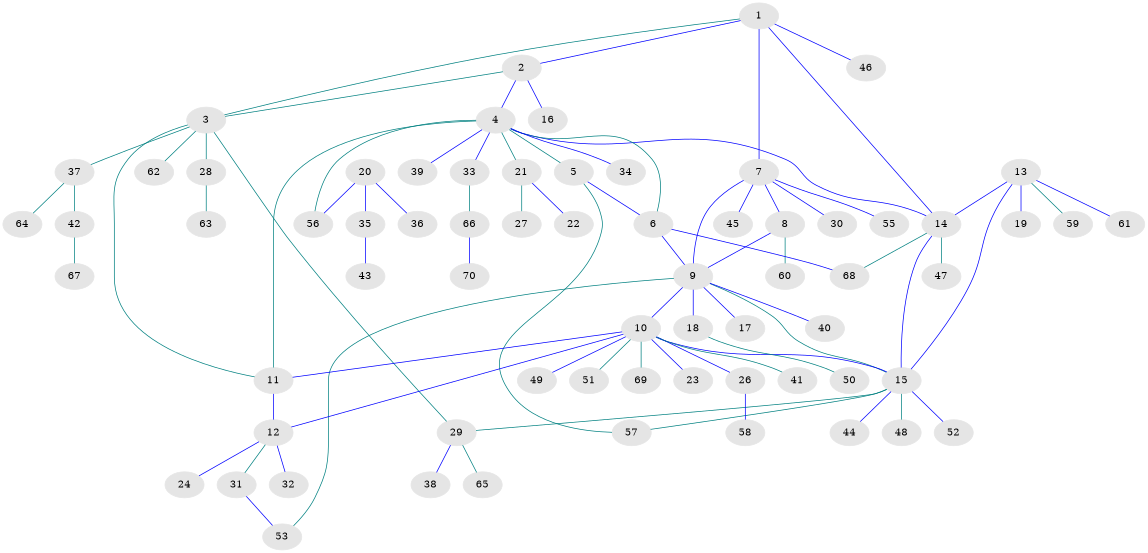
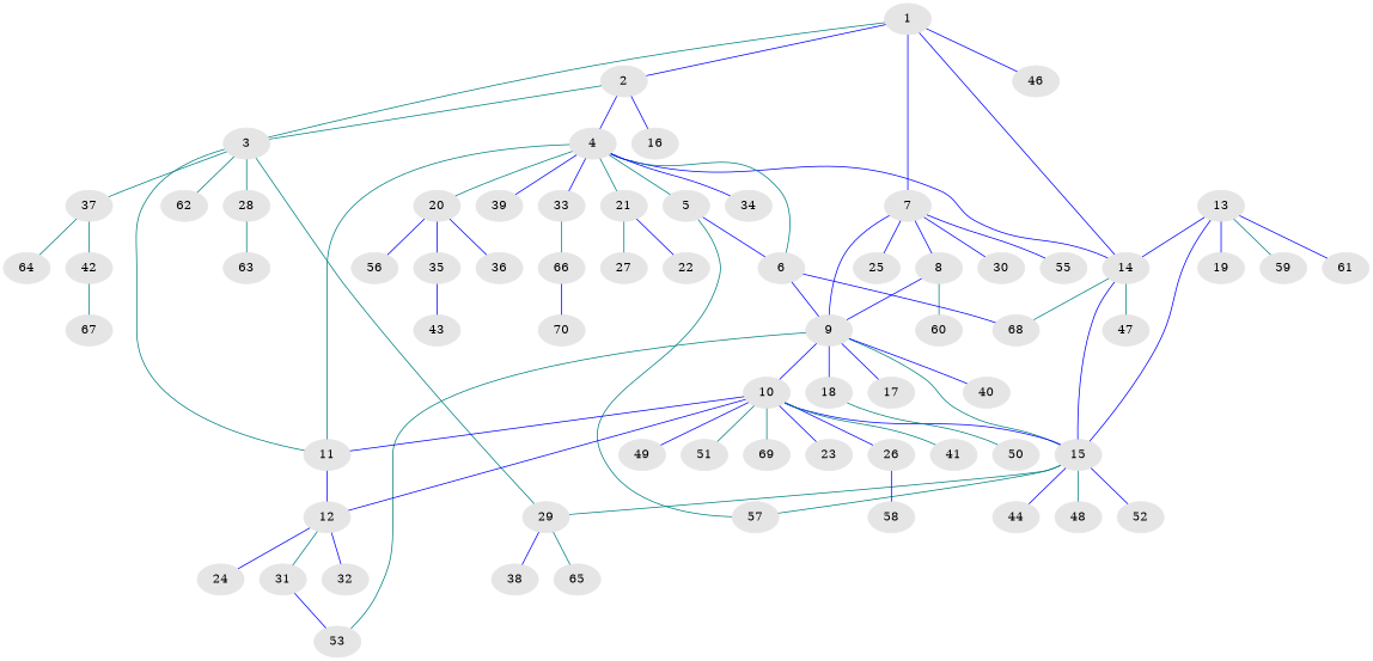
  graph {
    node [color=gray90 style=filled]
    edge [color=blue]
    1
    2
    3
    7
    14
    46
    4
    16
    11
    28
    29
    37
    62
    9
    8
-   25 [label=45]
+   25
    30
    55
    68
    15
    47
    5
    6
    20
    21
    33
    34
    39
    12
    63
    38
    65
    42
    64
    57
    35
    36
    56
    22
    27
    66
    10
    17
    18
    40
    53
    60
    23
    26
    41
    49
    51
    69
    52
    44
    48
    50
    24
    31
    32
    58
    13
    19
    59
    61
    43
    70
    67
    1 -- 2
    1 -- 3 [color=teal]
    1 -- 7
    1 -- 14
    1 -- 46
    2 -- 3 [color=teal]
    2 -- 4
    2 -- 16
    3 -- 11 [color=teal]
    3 -- 28 [color=teal]
    3 -- 29 [color=teal]
    3 -- 37 [color=teal]
    3 -- 62 [color=teal]
    7 -- 9
    7 -- 8
    7 -- 25
    7 -- 30
    7 -- 55
    14 -- 68 [color=teal]
    14 -- 15
    14 -- 47 [color=teal]
    4 -- 14
    4 -- 11 [color=teal]
    4 -- 5 [color=teal]
    4 -- 6 [color=teal]
-   4 -- 56 [color=teal]
+   4 -- 20 [color=teal]
    4 -- 21 [color=teal]
    4 -- 33
    4 -- 34
    4 -- 39
    11 -- 12
    28 -- 63 [color=teal]
    29 -- 38
    29 -- 65 [color=teal]
    37 -- 42 [color=teal]
    37 -- 64 [color=teal]
    9 -- 15 [color=teal]
    9 -- 10
    9 -- 17
    9 -- 18
    9 -- 40
    9 -- 53 [color=teal]
    8 -- 9
    8 -- 60 [color=teal]
    15 -- 29 [color=teal]
    15 -- 57 [color=teal]
    15 -- 52
    15 -- 44
    15 -- 48 [color=teal]
    5 -- 6
    5 -- 57 [color=teal]
    6 -- 9
    6 -- 68
    20 -- 35
    20 -- 36
    20 -- 56
    21 -- 22
    21 -- 27 [color=teal]
    33 -- 66 [color=teal]
    12 -- 24
    12 -- 31 [color=teal]
    12 -- 32
    42 -- 67 [color=teal]
    35 -- 43
    66 -- 70
    10 -- 11
    10 -- 15
    10 -- 12
    10 -- 23
    10 -- 26
    10 -- 41 [color=teal]
    10 -- 49
    10 -- 51 [color=teal]
    10 -- 69 [color=teal]
    18 -- 50 [color=teal]
    26 -- 58
    31 -- 53
    13 -- 14
    13 -- 15
    13 -- 19
    13 -- 59 [color=teal]
    13 -- 61
  }
